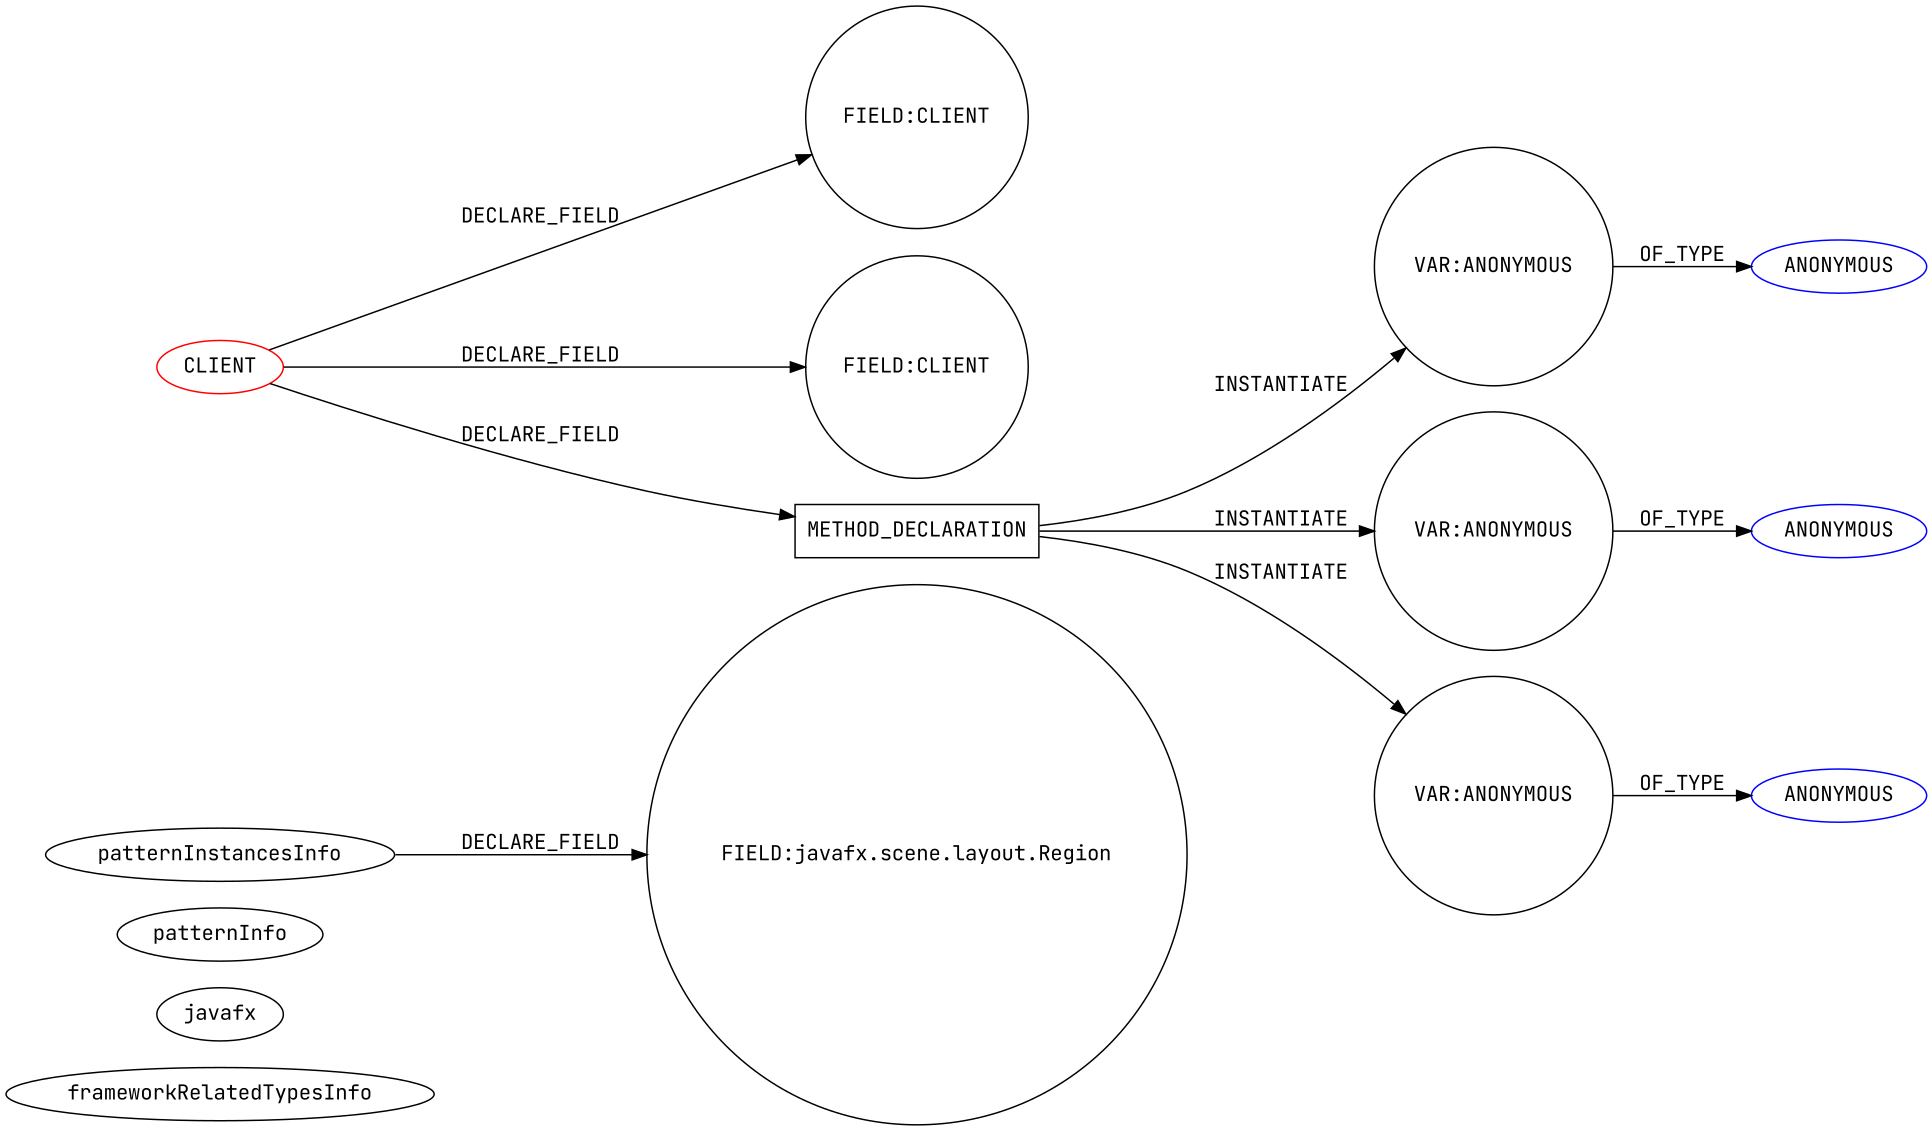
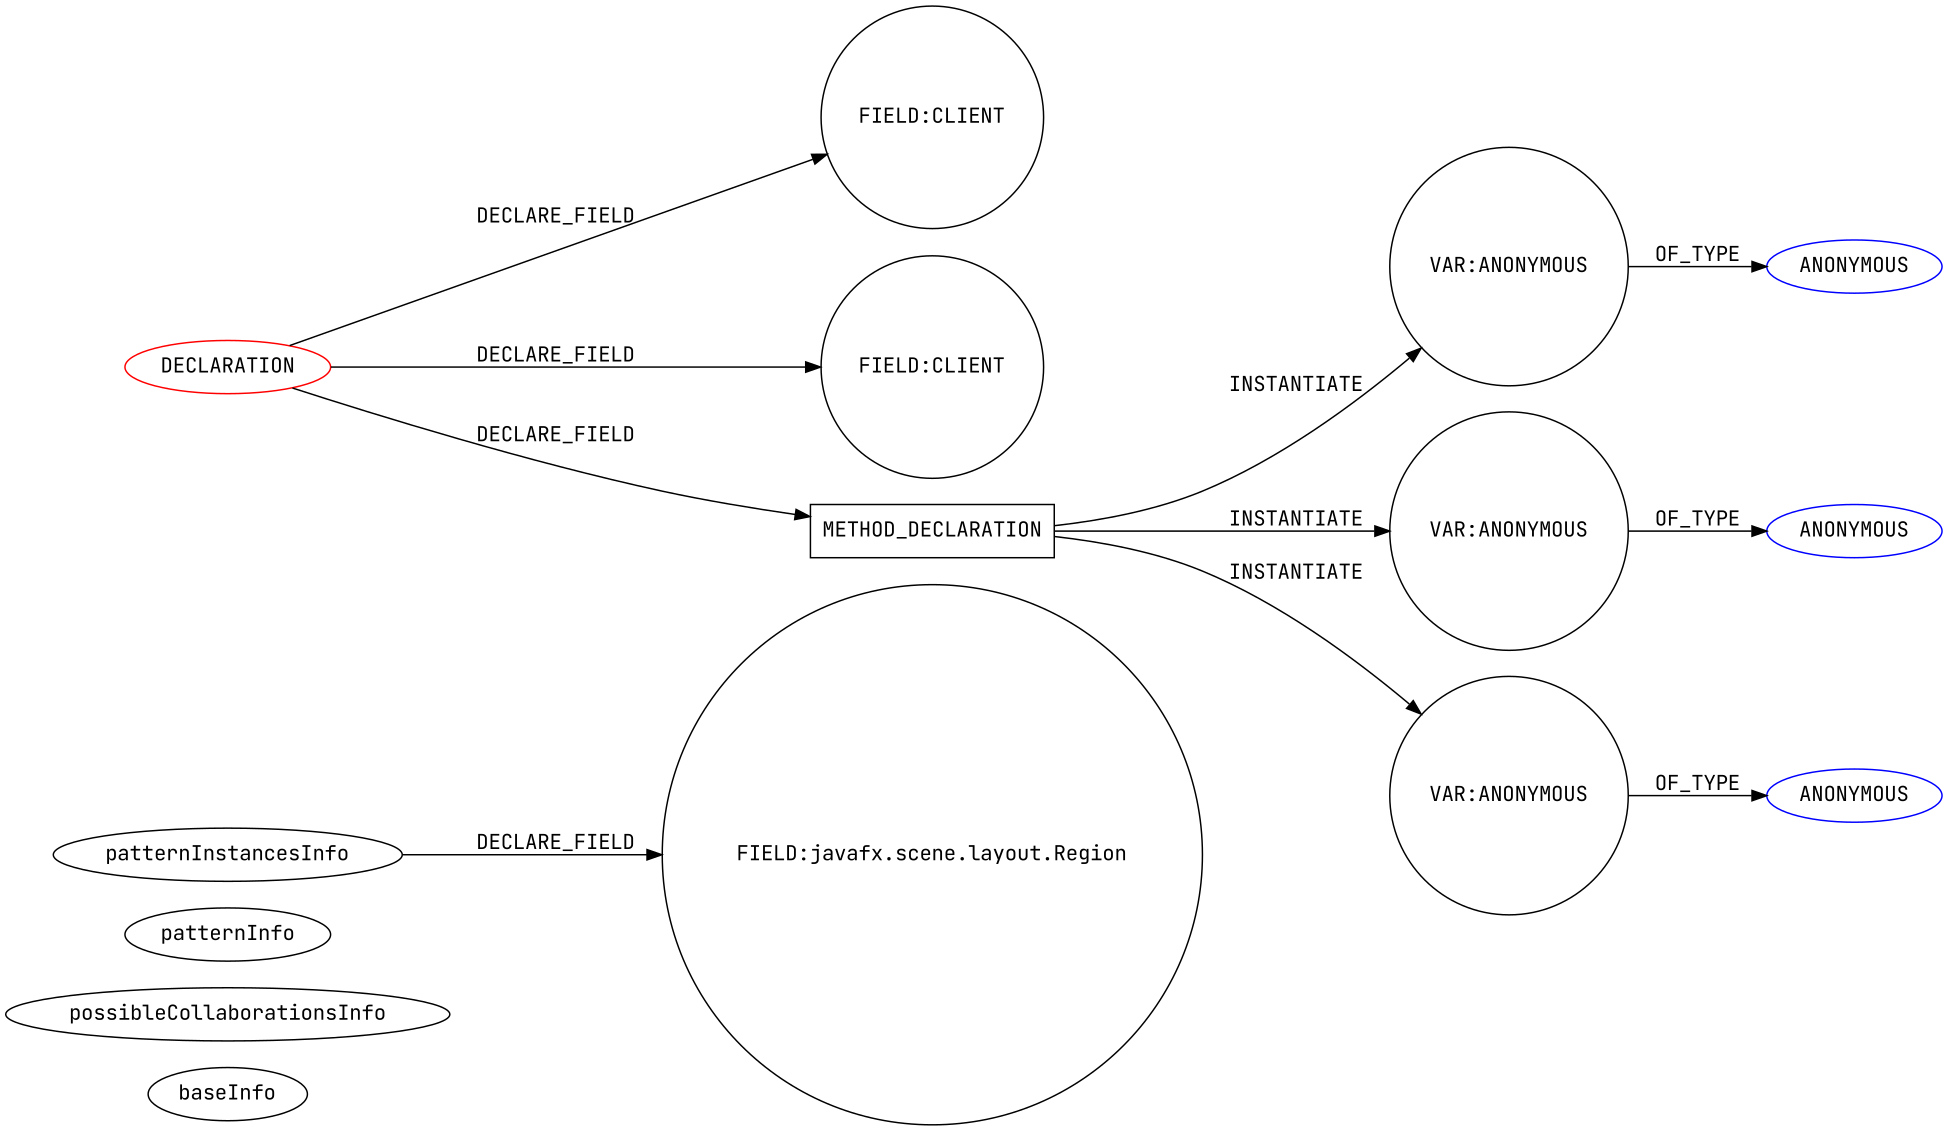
  digraph {
    fontname="JetBrains Mono"
    rankdir=LR
    node [fontname="JetBrains Mono" isFrameworkType=false]
    edge [fontname="JetBrains Mono"]
-   frameworkRelatedTypesInfo [isFrameworkType=""]
-   possibleCollaborationsInfo [label=javafx isFrameworkType=""]
+   baseInfo [category=pattern graphId=4204 isAnonymous=false possibleRelation=false isFrameworkType=""]
+   possibleCollaborationsInfo [isFrameworkType=""]
    patternInfo [frequency=2.0 patternRootClient=0 isFrameworkType=""]
    patternInstancesInfo [0="LichuanLu-ShunUI-FX~/LichuanLu-ShunUI-FX/ShunUI-FX-master/src/controllers/Controller.java~Controller~779" 1="MrLoNee-RadialFx~/MrLoNee-RadialFx/RadialFx-master/src/com/mrlonee/radialfx/thermostat/Nest.java~Nest~992" isFrameworkType=""]
    n6 [label="FIELD:javafx.scene.layout.Region" shape=circle vertexType=FIELD_DECLARATION]
-   n7 [color=red label=CLIENT vertexType=ROOT_CLIENT_CLASS_DECLARATION]
+   n7 [color=red label=DECLARATION vertexType=ROOT_CLIENT_CLASS_DECLARATION]
    n8 [label="FIELD:CLIENT" shape=circle vertexType=FIELD_DECLARATION]
    n9 [label="FIELD:CLIENT" shape=circle vertexType=FIELD_DECLARATION]
    n10 [label=METHOD_DECLARATION shape=box vertexType=CLIENT_METHOD_DECLARATION]
    n11 [label="VAR:ANONYMOUS" shape=circle vertexType=VARIABLE_EXPRESION]
    n12 [label="VAR:ANONYMOUS" shape=circle vertexType=VARIABLE_EXPRESION]
    n13 [label="VAR:ANONYMOUS" shape=circle vertexType=VARIABLE_EXPRESION]
    n14 [color=blue label=ANONYMOUS vertexType=REFERENCE_ANONYMOUS_DECLARATION]
    n15 [color=blue label=ANONYMOUS vertexType=REFERENCE_ANONYMOUS_DECLARATION]
    n16 [color=blue label=ANONYMOUS vertexType=REFERENCE_ANONYMOUS_DECLARATION]
    patternInstancesInfo -> n6 [label=DECLARE_FIELD]
    n7 -> n8 [label=DECLARE_FIELD]
    n7 -> n9 [label=DECLARE_FIELD]
    n7 -> n10 [label=DECLARE_FIELD]
    n10 -> n11 [label=INSTANTIATE]
    n10 -> n12 [label=INSTANTIATE]
    n10 -> n13 [label=INSTANTIATE]
    n11 -> n14 [label=OF_TYPE]
    n12 -> n15 [label=OF_TYPE]
    n13 -> n16 [label=OF_TYPE]
  }
